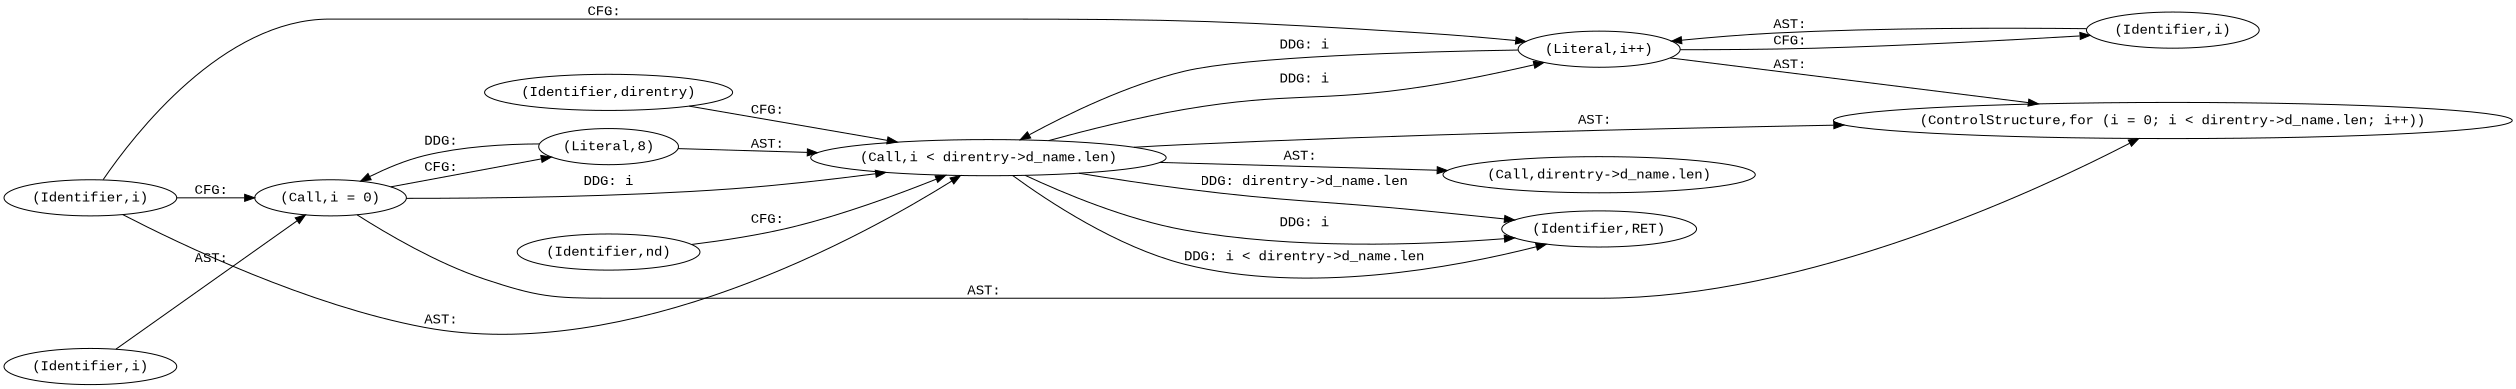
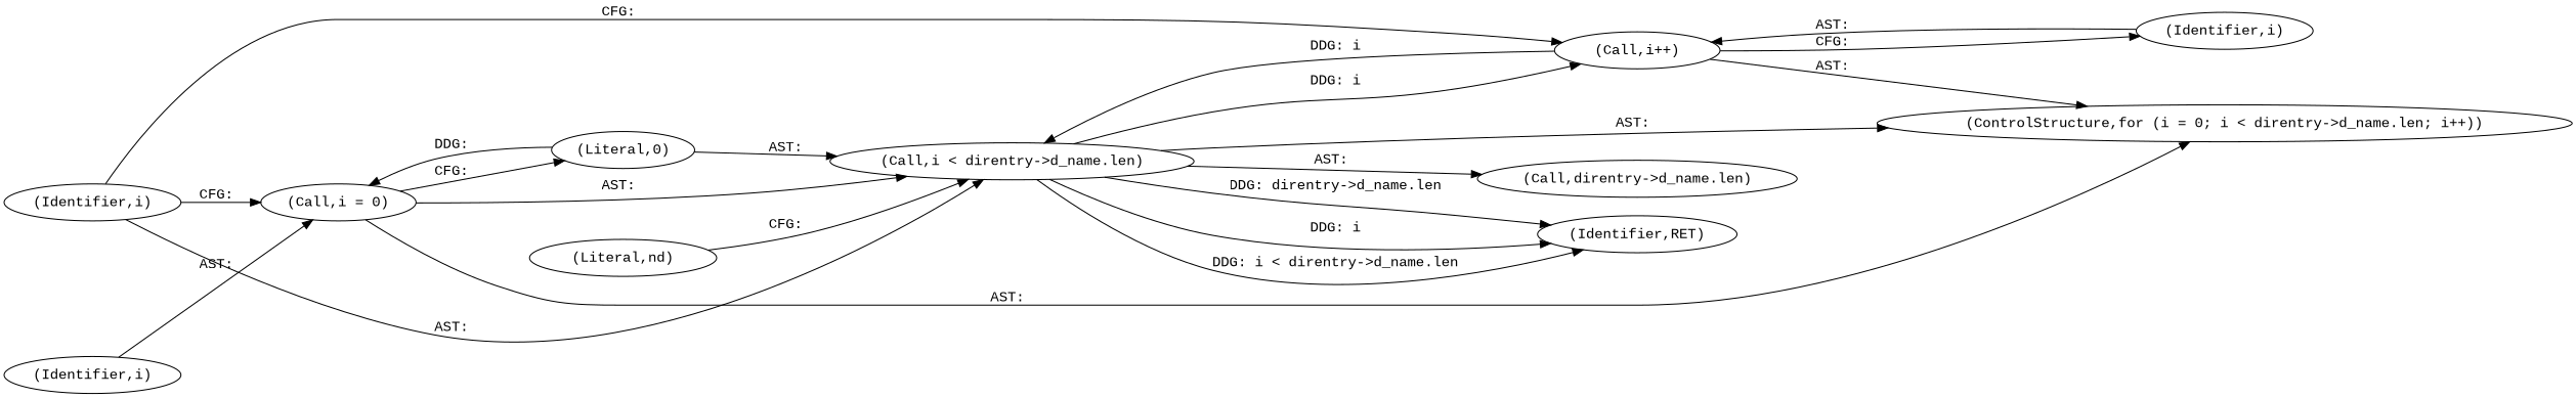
  digraph {
    fontname="Liberation Mono"
    rankdir=LR
    node [fontname="Liberation Mono"]
    edge [fontname="Liberation Mono"]
    n1 [label="(Call,i < direntry->d_name.len)"]
-   n2 [label="(Literal,i++)"]
+   n2 [label="(Call,i++)"]
    n3 [label="(Call,direntry->d_name.len)"]
    n4 [label="(Identifier,RET)"]
    n5 [label="(ControlStructure,for (i = 0; i < direntry->d_name.len; i++))"]
    n6 [label="(Identifier,i)"]
    n7 [label="(Call,i = 0)"]
-   n8 [label="(Literal,8)"]
+   n8 [label="(Literal,0)"]
    n9 [label="(Identifier,i)"]
    n10 [label="(Identifier,i)"]
-   n11 [label="(Identifier,nd)"]
-   n12 [label="(Identifier,direntry)"]
+   n11 [label="(Literal,nd)"]
    n1 -> n2 [label="DDG: i"]
    n1 -> n3 [label="AST: "]
    n1 -> n4 [label="DDG: direntry->d_name.len"]
    n1 -> n4 [label="DDG: i"]
    n1 -> n4 [label="DDG: i < direntry->d_name.len"]
    n1 -> n5 [label="AST: "]
    n2 -> n1 [label="DDG: i"]
    n2 -> n5 [label="AST: "]
    n2 -> n6 [label="CFG: "]
    n6 -> n2 [label="AST: "]
-   n7 -> n1 [label="DDG: i"]
+   n7 -> n1 [label="AST: "]
    n7 -> n5 [label="AST: "]
    n7 -> n8 [label="CFG: "]
    n8 -> n1 [label="AST: "]
    n8 -> n7 [label="DDG: "]
    n9 -> n1 [label="AST: "]
    n9 -> n2 [label="CFG: "]
    n9 -> n7 [label="CFG: "]
    n10 -> n7 [label="AST: "]
    n11 -> n1 [label="CFG: "]
-   n12 -> n1 [label="CFG: "]
  }
